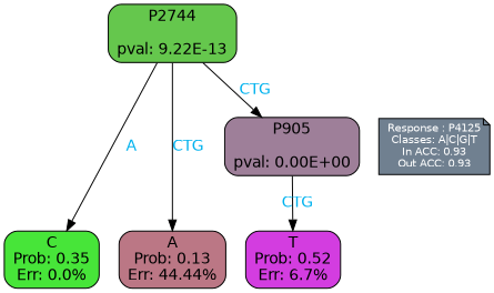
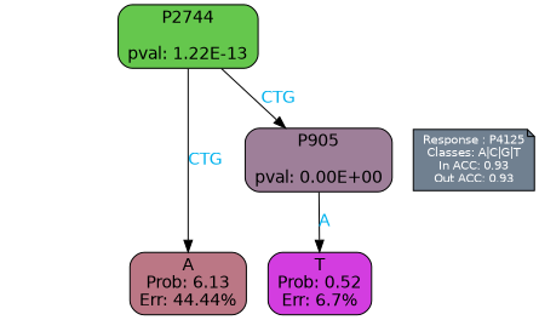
  digraph {
    ranksep=equally
    splines=polylines
    node [color=black fontname=helvetica shape=box style="filled, rounded"]
    edge [fontcolor=deepskyblue2 fontname=helvetica]
    n1 [fillcolor="#d33de0" label="T\nProb: 0.52\nErr: 6.7%"]
-   n2 [fillcolor="#47e539" label="C\nProb: 0.35\nErr: 0.0%"]
-   n3 [fillcolor="#bb7785" label="A\nProb: 0.13\nErr: 44.44%"]
+   n3 [fillcolor="#bb7785" label="A\nProb: 6.13\nErr: 44.44%"]
    n4 [align=left fillcolor=slategray fontcolor=white fontsize=10 label="Response : P4125\nClasses: A|C|G|T\nIn ACC: 0.93\nOut ACC: 0.93\n" shape=note style=filled]
    n5 [fillcolor="#9e7f99" label="P905\n\npval: 0.00E+00"]
-   n6 [fillcolor="#65c74d" label="P2744\n\npval: 9.22E-13"]
+   n6 [fillcolor="#65c74d" label="P2744\n\npval: 1.22E-13"]
    subgraph sub_1 {
      rank=same
      n1
-     n2
      n3
    }
    subgraph sub_2 {
      rank=same
      n4
      n5
    }
-   n5 -> n1 [label=CTG]
-   n6 -> n2 [label=A]
+   n5 -> n1 [label=A]
    n6 -> n3 [label=CTG]
    n6 -> n5 [label=CTG]
  }
